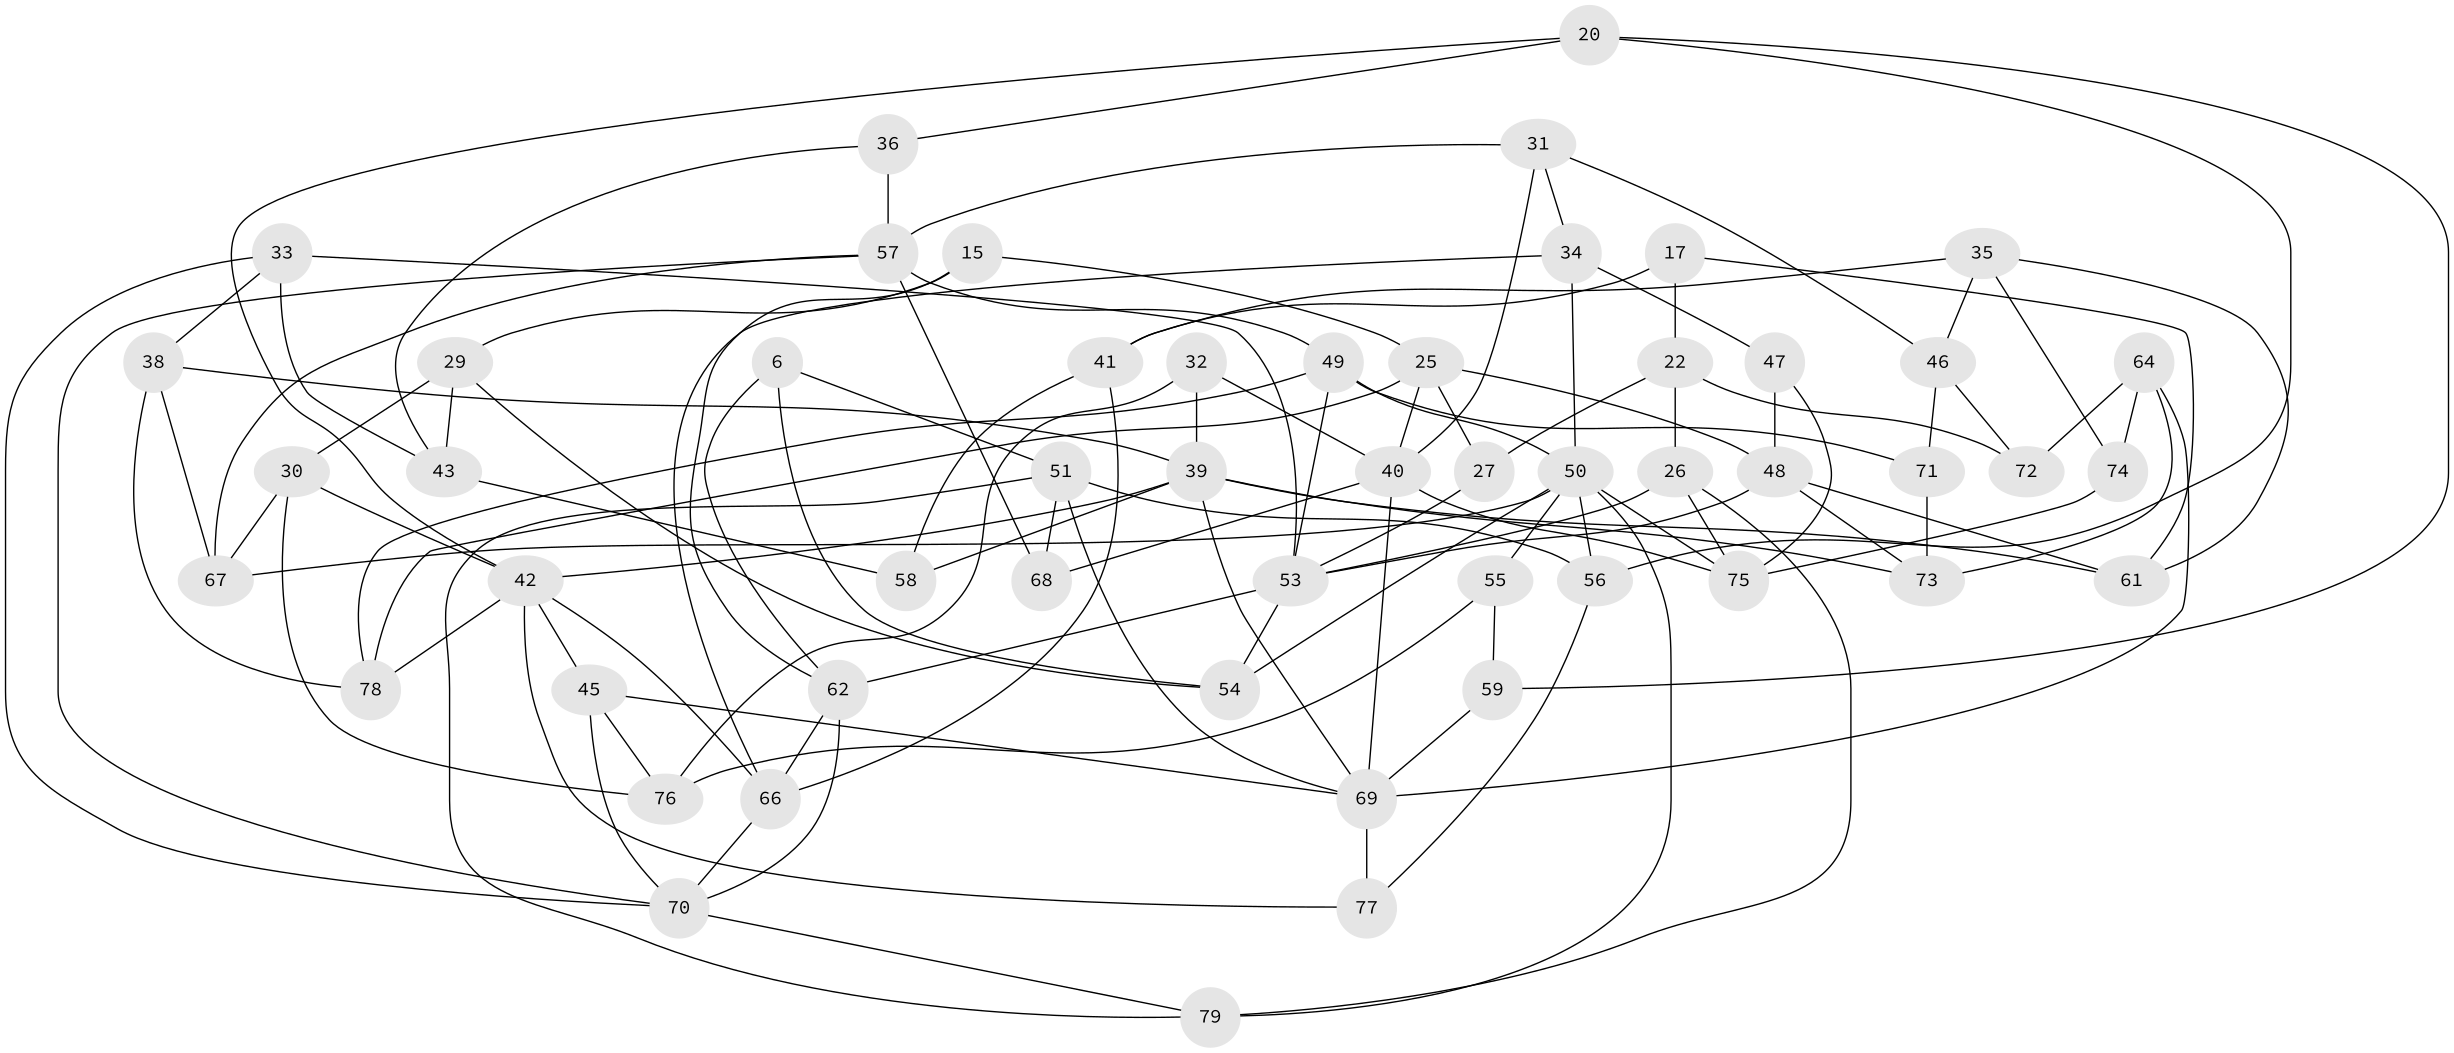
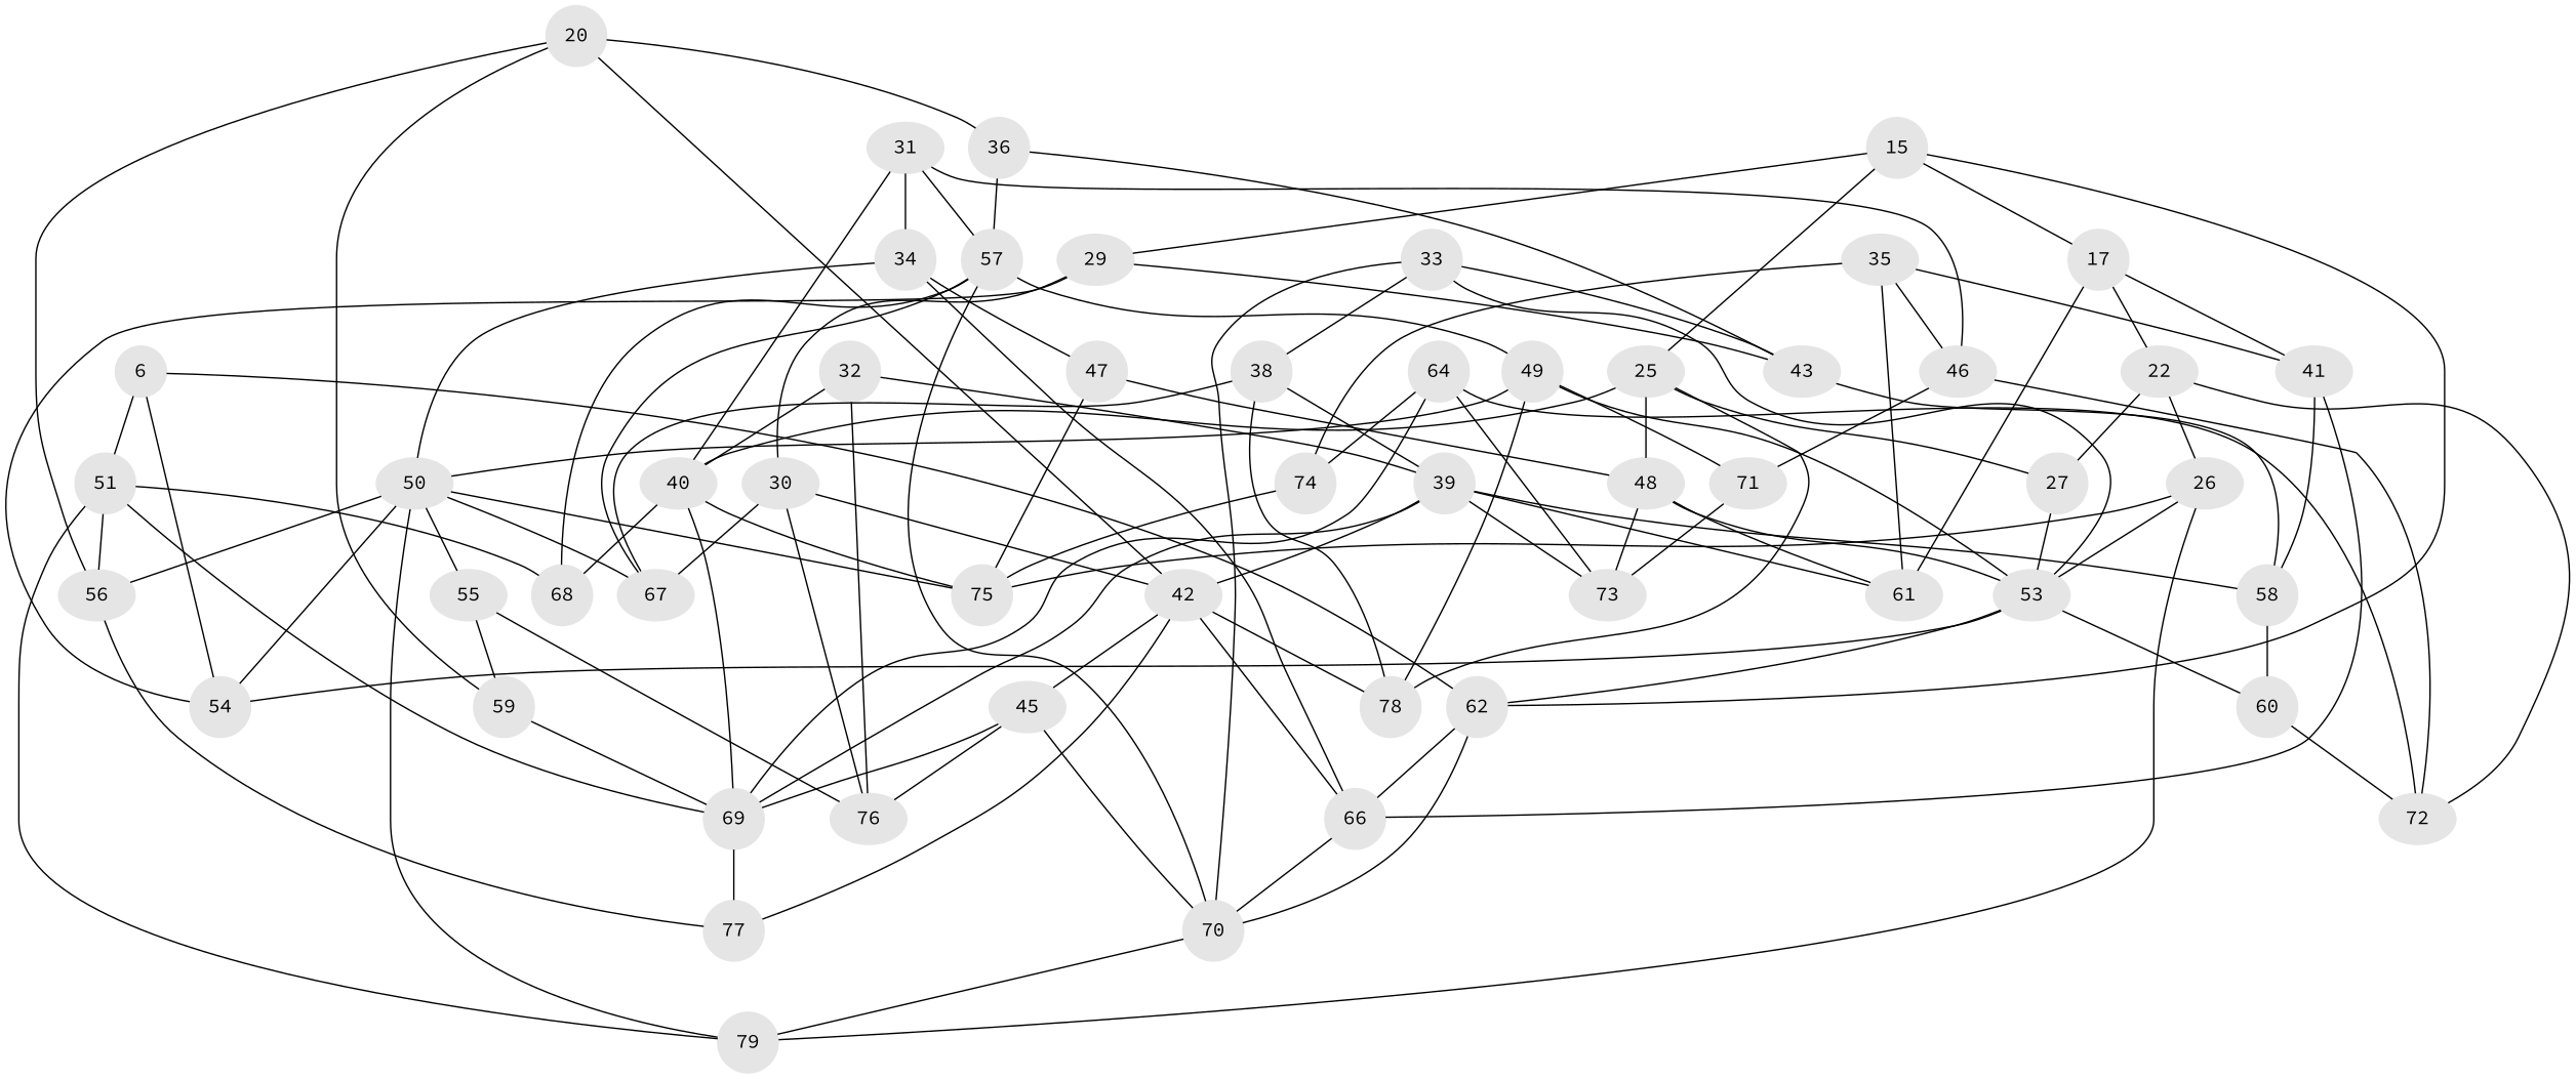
  graph {
    fontname="Source Code Pro"
    node [color=gray90 fontname="Source Code Pro" shape=circle style=filled]
    edge [fontname="Source Code Pro"]
    51 [super="+3"]
    56 [shape=ellipse]
    79
    69 [super="+52+65"]
    68
    6
    54
    62 [super="+4"]
    70 [super="+14"]
    66 [super="+23"]
    15
    17
    25 [shape=ellipse super="+10"]
    29 [shape=ellipse]
    22 [shape=ellipse]
    41 [shape=ellipse]
    61 [shape=ellipse]
    27
    40 [shape=ellipse super="+2+28"]
    48 [shape=ellipse super="+16"]
    78
    30 [shape=ellipse]
    43 [shape=ellipse]
    26 [shape=ellipse]
    72 [shape=ellipse]
    58 [super="+11"]
    20
    36
    42 [shape=ellipse super="+5+19"]
    59
    57 [super="+7"]
    45 [shape=ellipse]
    77
    53 [shape=ellipse super="+13"]
    75 [super="+63"]
    73 [shape=ellipse]
+   60
    67 [shape=ellipse]
    76 [shape=ellipse]
    31 [shape=ellipse]
    34
    46 [shape=ellipse]
    47
    50 [shape=ellipse super="+18"]
    71 [shape=ellipse]
    49 [super="+37"]
    39 [super="+21"]
    32
    33
    38
    55 [shape=ellipse]
    35 [shape=ellipse]
    74
    64
    51 -- 56
    51 -- 79
    51 -- 69
    51 -- 68
    56 -- 77
    69 -- 77 [weight=2]
    6 -- 51 [weight=2]
    6 -- 54
    6 -- 62
    62 -- 70
    62 -- 66 [weight=2]
    70 -- 79
    66 -- 70
    15 -- 62
+   15 -- 17
    15 -- 25
    15 -- 29
    17 -- 22
    17 -- 41
    17 -- 61
    25 -- 27 [weight=2]
    25 -- 40
    25 -- 48
    25 -- 78
    29 -- 54
    29 -- 30
    29 -- 43
    22 -- 27
    22 -- 26
    22 -- 72
    41 -- 66
    41 -- 58
    27 -- 53
    40 -- 69 [weight=2]
    40 -- 68
    40 -- 75 [weight=2]
    48 -- 61
    48 -- 53
    48 -- 73
    30 -- 42
    30 -- 67
    30 -- 76
    43 -- 58
    26 -- 79
    26 -- 53
    26 -- 75
+   58 -- 60 [weight=2]
    20 -- 56
    20 -- 36
    20 -- 42
    20 -- 59
    36 -- 43
    36 -- 57
    42 -- 66
    42 -- 78
    42 -- 45
    42 -- 77
    59 -- 69 [weight=2]
    57 -- 68 [weight=2]
    57 -- 70
    57 -- 67
    57 -- 49
    45 -- 69
    45 -- 70
    45 -- 76
    53 -- 54
    53 -- 62
+   53 -- 60
+   60 -- 72
    31 -- 40
    31 -- 57
    31 -- 34
    31 -- 46
    34 -- 66
    34 -- 47
    34 -- 50
    46 -- 72
    46 -- 71
    47 -- 48 [weight=2]
    47 -- 75
    50 -- 56
    50 -- 79
    50 -- 54
    50 -- 75
    50 -- 67
    50 -- 55
    71 -- 73
    49 -- 78
    49 -- 53
    49 -- 50
    49 -- 71 [weight=2]
    39 -- 69
    39 -- 61
    39 -- 58
    39 -- 42 [weight=2]
    39 -- 73
    32 -- 40
    32 -- 76
    32 -- 39
    33 -- 70
    33 -- 43
    33 -- 53
    33 -- 38
    38 -- 78
    38 -- 67
    38 -- 39
    55 -- 59
    55 -- 76
    35 -- 41
    35 -- 61
    35 -- 46
    35 -- 74
    74 -- 75
    64 -- 69
    64 -- 72
    64 -- 73
    64 -- 74
  }
